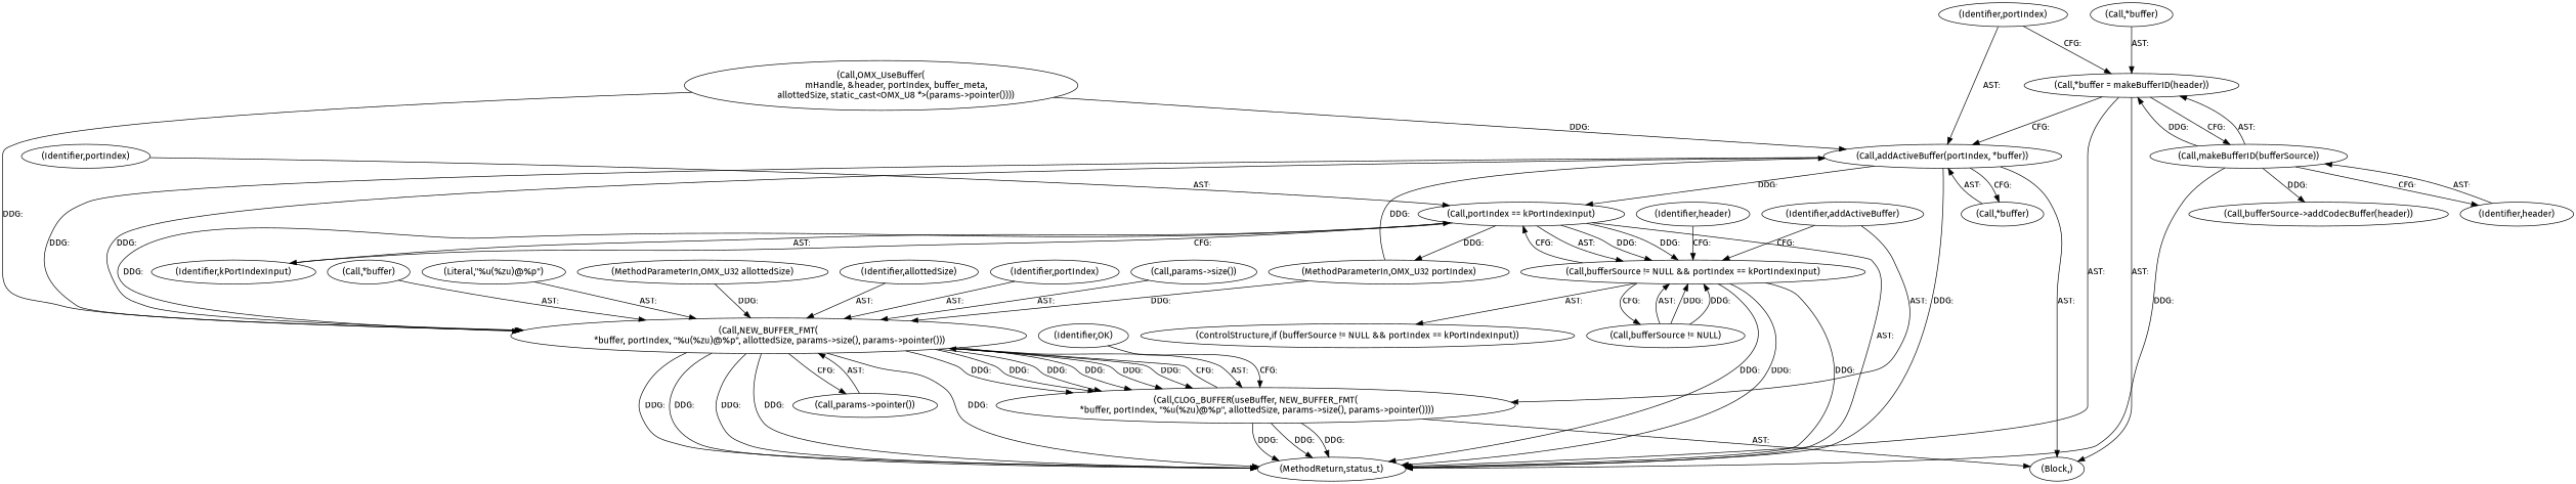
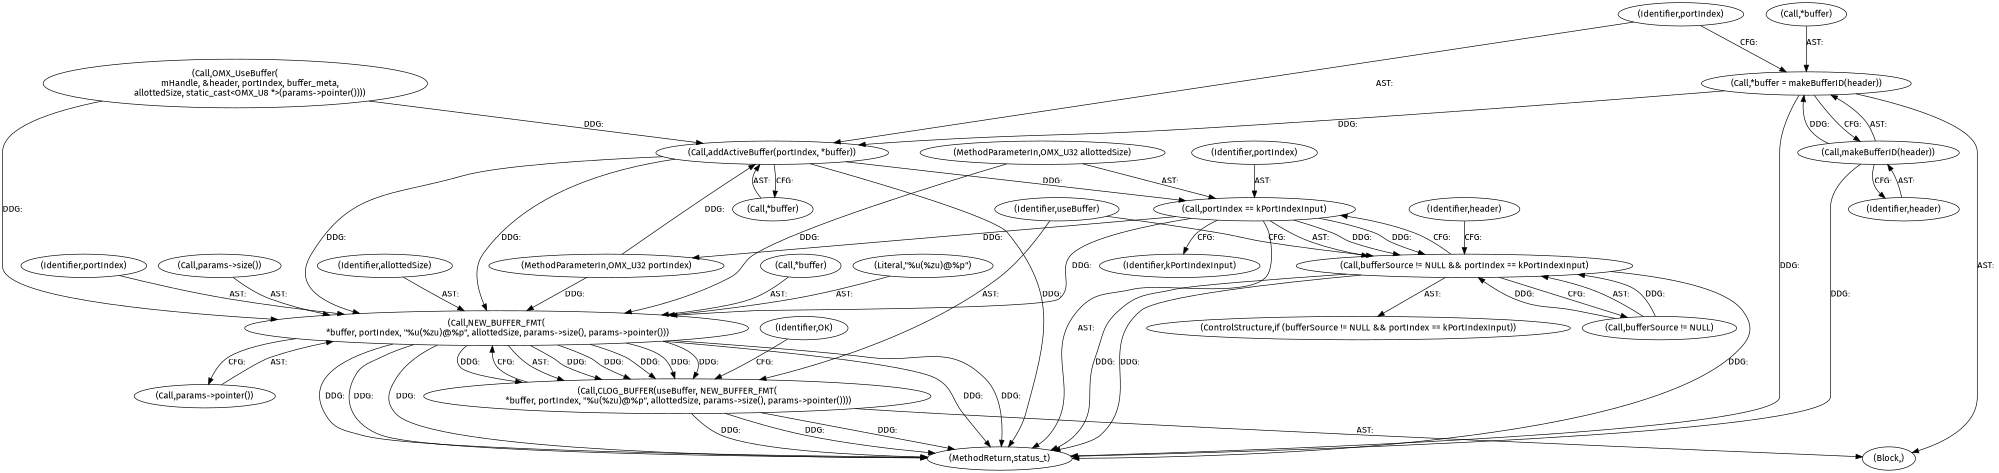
  digraph {
    fontname="Fira Sans"
    node [fontname="Fira Sans"]
    edge [fontname="Fira Sans"]
    n1 [label="(Call,*buffer = makeBufferID(header))"]
-   n2 [label="(Call,makeBufferID(bufferSource))"]
+   n2 [label="(Call,makeBufferID(header))"]
    n3 [label="(Call,addActiveBuffer(portIndex, *buffer))"]
    n4 [label="(MethodReturn,status_t)"]
    n5 [label="(Block,)"]
-   n6 [label="(Call,bufferSource->addCodecBuffer(header))"]
    n7 [label="(Identifier,header)"]
    n8 [label="(Call,portIndex == kPortIndexInput)"]
    n9 [label="(Call,NEW_BUFFER_FMT(\n *buffer, portIndex, \"%u(%zu)@%p\", allottedSize, params->size(), params->pointer()))"]
    n10 [label="(Call,*buffer)"]
    n11 [label="(Call,bufferSource != NULL && portIndex == kPortIndexInput)"]
    n12 [label="(Identifier,kPortIndexInput)"]
    n13 [label="(MethodParameterIn,OMX_U32 portIndex)"]
    n14 [label="(Call,CLOG_BUFFER(useBuffer, NEW_BUFFER_FMT(\n *buffer, portIndex, \"%u(%zu)@%p\", allottedSize, params->size(), params->pointer())))"]
    n15 [label="(Call,params->pointer())"]
    n16 [label="(ControlStructure,if (bufferSource != NULL && portIndex == kPortIndexInput))"]
    n17 [label="(Call,bufferSource != NULL)"]
    n18 [label="(Identifier,allottedSize)"]
    n19 [label="(Identifier,portIndex)"]
    n20 [label="(Call,params->size())"]
    n21 [label="(Call,OMX_UseBuffer(\n            mHandle, &header, portIndex, buffer_meta,\n            allottedSize, static_cast<OMX_U8 *>(params->pointer())))"]
    n22 [label="(Call,*buffer)"]
    n23 [label="(Literal,\"%u(%zu)@%p\")"]
    n24 [label="(MethodParameterIn,OMX_U32 allottedSize)"]
    n25 [label="(Call,*buffer)"]
    n26 [label="(Identifier,portIndex)"]
-   n27 [label="(Identifier,addActiveBuffer)"]
+   n27 [label="(Identifier,useBuffer)"]
    n28 [label="(Identifier,portIndex)"]
    n29 [label="(Identifier,OK)"]
    n30 [label="(Identifier,header)"]
    n1 -> n2 [label="CFG: "]
-   n1 -> n3 [label="CFG: "]
-   n1 -> n4 [label="AST: "]
+   n1 -> n3 [label="DDG: "]
+   n1 -> n4 [label="DDG: "]
    n1 -> n5 [label="AST: "]
    n2 -> n1 [label="AST: "]
    n2 -> n1 [label="DDG: "]
    n2 -> n4 [label="DDG: "]
-   n2 -> n6 [label="DDG: "]
    n2 -> n7 [label="CFG: "]
    n3 -> n4 [label="DDG: "]
-   n3 -> n5 [label="AST: "]
    n3 -> n8 [label="DDG: "]
    n3 -> n9 [label="DDG: "]
    n3 -> n9 [label="DDG: "]
    n3 -> n10 [label="CFG: "]
    n7 -> n2 [label="AST: "]
    n8 -> n4 [label="AST: "]
    n8 -> n9 [label="DDG: "]
    n8 -> n11 [label="AST: "]
    n8 -> n11 [label="DDG: "]
    n8 -> n11 [label="DDG: "]
    n8 -> n12 [label="CFG: "]
    n8 -> n13 [label="DDG: "]
    n9 -> n4 [label="DDG: "]
    n9 -> n4 [label="DDG: "]
    n9 -> n4 [label="DDG: "]
    n9 -> n4 [label="DDG: "]
    n9 -> n4 [label="DDG: "]
    n9 -> n14 [label="AST: "]
    n9 -> n14 [label="DDG: "]
    n9 -> n14 [label="DDG: "]
    n9 -> n14 [label="DDG: "]
    n9 -> n14 [label="DDG: "]
    n9 -> n14 [label="DDG: "]
    n9 -> n14 [label="DDG: "]
    n9 -> n15 [label="CFG: "]
    n10 -> n3 [label="AST: "]
    n11 -> n4 [label="DDG: "]
    n11 -> n4 [label="DDG: "]
    n11 -> n4 [label="DDG: "]
    n11 -> n8 [label="CFG: "]
    n11 -> n16 [label="AST: "]
    n11 -> n17 [label="CFG: "]
-   n12 -> n8 [label="AST: "]
+   n24 -> n8 [label="AST: "]
    n13 -> n3 [label="DDG: "]
    n13 -> n9 [label="DDG: "]
    n14 -> n4 [label="DDG: "]
    n14 -> n4 [label="DDG: "]
    n14 -> n4 [label="DDG: "]
    n14 -> n5 [label="AST: "]
    n14 -> n9 [label="CFG: "]
    n15 -> n9 [label="AST: "]
    n17 -> n11 [label="AST: "]
    n17 -> n11 [label="DDG: "]
    n17 -> n11 [label="DDG: "]
    n18 -> n9 [label="AST: "]
    n19 -> n9 [label="AST: "]
    n20 -> n9 [label="AST: "]
    n21 -> n3 [label="DDG: "]
    n21 -> n9 [label="DDG: "]
    n22 -> n9 [label="AST: "]
    n23 -> n9 [label="AST: "]
    n24 -> n9 [label="DDG: "]
    n25 -> n1 [label="AST: "]
    n26 -> n1 [label="CFG: "]
    n26 -> n3 [label="AST: "]
    n27 -> n11 [label="CFG: "]
    n27 -> n14 [label="AST: "]
    n28 -> n8 [label="AST: "]
    n29 -> n14 [label="CFG: "]
    n30 -> n11 [label="CFG: "]
  }
